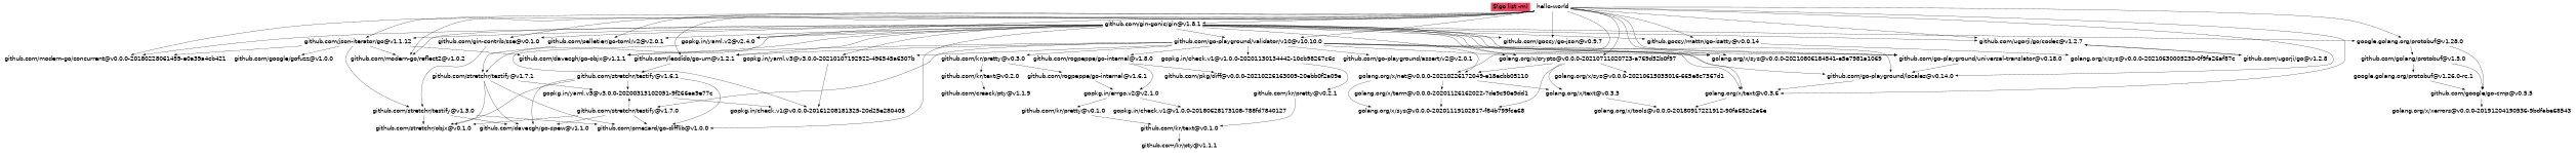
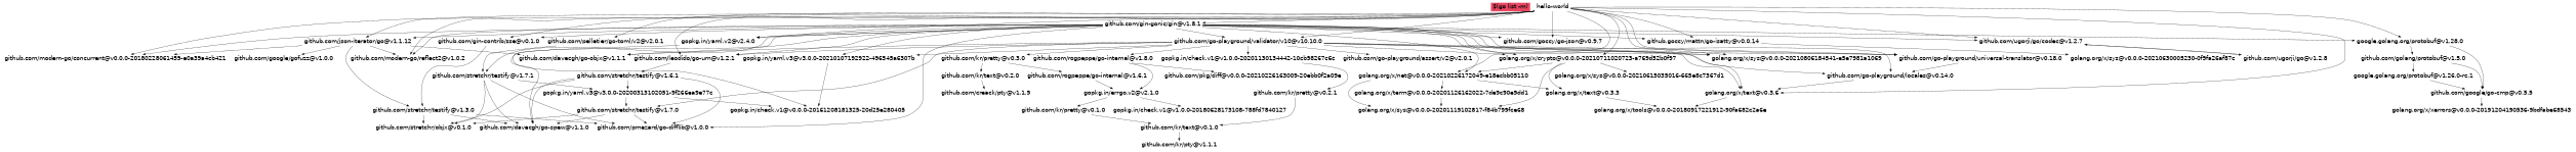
  digraph {
    root="$(go list -m)"
    node [fontname=Helvetica fontsize=24 shape=plaintext]
    "$(go list -m)" [fillcolor="#E94762" style=filled]
    "github.com/gin-contrib/sse@v0.1.0"
    "github.com/stretchr/testify@v1.3.0"
    "github.com/pmezard/go-difflib@v1.0.0"
    "github.com/davecgh/go-spew@v1.1.0"
    "github.com/stretchr/objx@v0.1.0"
    "github.com/gin-gonic/gin@v1.8.1"
    n8 [label="github.com/davecgh/go-objx@v1.1.1"]
    "github.com/go-playground/locales@v0.14.0"
    "github.com/go-playground/universal-translator@v0.18.0"
    "github.com/go-playground/validator/v10@v10.10.0"
    "github.com/goccy/go-json@v0.9.7"
    "github.com/json-iterator/go@v1.1.12"
    "github.com/leodido/go-urn@v1.2.1"
    n15 [label="github.goccy/mattn/go-isatty@v0.0.14"]
    "github.com/modern-go/concurrent@v0.0.0-20180228061459-e0a39a4cb421"
    "github.com/modern-go/reflect2@v1.0.2"
    "github.com/pelletier/go-toml/v2@v2.0.1"
    "github.com/stretchr/testify@v1.7.1"
    "github.com/ugorji/go/codec@v1.2.7"
    "golang.org/x/crypto@v0.0.0-20210711020723-a769d52b0f97"
    "golang.org/x/net@v0.0.0-20210226172049-e18ecbb05110"
    "golang.org/x/sys@v0.0.0-20210806184541-e5e7981a1069"
    "golang.org/x/text@v0.3.6"
    "google.golang.org/protobuf@v1.28.0"
    "gopkg.in/yaml.v2@v2.4.0"
    "gopkg.in/yaml.v3@v3.0.0-20210107192922-496545a6307b"
    "github.com/go-playground/assert/v2@v2.0.1"
    "github.com/kr/pretty@v0.3.0"
    "github.com/rogpeppe/go-internal@v1.8.0"
    "github.com/stretchr/testify@v1.7.0"
    "gopkg.in/check.v1@v1.0.0-20201130134442-10cb98267c6c"
    "github.com/google/gofuzz@v1.0.0"
    "github.com/stretchr/testify@v1.6.1"
    "golang.org/x/sys@v0.0.0-20210630005230-0f9fa26af87c"
    "gopkg.in/yaml.v3@v3.0.0-20200313102051-9f266ea9e77c"
    n37 [label="github.com/ugorji/go@v1.2.8"]
    "golang.org/x/sys@v0.0.0-20210615035016-665e8c7367d1"
    "golang.org/x/text@v0.3.3"
    "golang.org/x/sys@v0.0.0-20201119102817-f84b799fce68"
    "golang.org/x/term@v0.0.0-20201126162022-7de9c90e9dd1"
    "golang.org/x/tools@v0.0.0-20180917221912-90fa682c2a6e"
    "github.com/golang/protobuf@v1.5.0"
    "github.com/google/go-cmp@v0.5.5"
    "gopkg.in/check.v1@v0.0.0-20161208181325-20d25e280405"
    "github.com/kr/text@v0.2.0"
    "github.com/rogpeppe/go-internal@v1.6.1"
    "gopkg.in/errgo.v2@v2.1.0"
    "github.com/pkg/diff@v0.0.0-20210226163009-20ebb0f2a09e"
    "github.com/kr/pretty@v0.2.1"
    "google.golang.org/protobuf@v1.26.0-rc.1"
    "golang.org/x/xerrors@v0.0.0-20191204190536-9bdfabe68543"
    "github.com/creack/pty@v1.1.9"
    "github.com/kr/pretty@v0.1.0"
    "gopkg.in/check.v1@v1.0.0-20180628173108-788fd7840127"
    "github.com/kr/text@v0.1.0"
    "github.com/kr/pty@v1.1.1"
    "hello-world"
    "github.com/gin-contrib/sse@v0.1.0" -> "github.com/stretchr/testify@v1.3.0"
    "github.com/stretchr/testify@v1.3.0" -> "github.com/pmezard/go-difflib@v1.0.0"
    "github.com/stretchr/testify@v1.3.0" -> "github.com/davecgh/go-spew@v1.1.0"
    "github.com/stretchr/testify@v1.3.0" -> "github.com/stretchr/objx@v0.1.0"
    "github.com/gin-gonic/gin@v1.8.1" -> "github.com/gin-contrib/sse@v0.1.0"
    "github.com/gin-gonic/gin@v1.8.1" -> "github.com/pmezard/go-difflib@v1.0.0"
    "github.com/gin-gonic/gin@v1.8.1" -> n8
    "github.com/gin-gonic/gin@v1.8.1" -> "github.com/go-playground/locales@v0.14.0"
    "github.com/gin-gonic/gin@v1.8.1" -> "github.com/go-playground/universal-translator@v0.18.0"
    "github.com/gin-gonic/gin@v1.8.1" -> "github.com/go-playground/validator/v10@v10.10.0"
    "github.com/gin-gonic/gin@v1.8.1" -> "github.com/goccy/go-json@v0.9.7"
    "github.com/gin-gonic/gin@v1.8.1" -> "github.com/json-iterator/go@v1.1.12"
    "github.com/gin-gonic/gin@v1.8.1" -> "github.com/leodido/go-urn@v1.2.1"
    "github.com/gin-gonic/gin@v1.8.1" -> n15
    "github.com/gin-gonic/gin@v1.8.1" -> "github.com/modern-go/concurrent@v0.0.0-20180228061459-e0a39a4cb421"
    "github.com/gin-gonic/gin@v1.8.1" -> "github.com/modern-go/reflect2@v1.0.2"
-   "github.com/gin-gonic/gin@v1.8.1" -> "github.com/pelletier/go-toml/v2@v2.0.1"
+   "github.com/gin-gonic/gin@v1.8.1" -> "github.com/davecgh/go-spew@v1.1.0"
    "github.com/gin-gonic/gin@v1.8.1" -> "github.com/stretchr/testify@v1.7.1"
    "github.com/gin-gonic/gin@v1.8.1" -> "github.com/ugorji/go/codec@v1.2.7"
    "github.com/gin-gonic/gin@v1.8.1" -> "golang.org/x/crypto@v0.0.0-20210711020723-a769d52b0f97"
    "github.com/gin-gonic/gin@v1.8.1" -> "golang.org/x/net@v0.0.0-20210226172049-e18ecbb05110"
    "github.com/gin-gonic/gin@v1.8.1" -> "golang.org/x/sys@v0.0.0-20210806184541-e5e7981a1069"
    "github.com/gin-gonic/gin@v1.8.1" -> "golang.org/x/text@v0.3.6"
    "github.com/gin-gonic/gin@v1.8.1" -> "google.golang.org/protobuf@v1.28.0"
    "github.com/gin-gonic/gin@v1.8.1" -> "gopkg.in/yaml.v2@v2.4.0"
    "github.com/gin-gonic/gin@v1.8.1" -> "gopkg.in/yaml.v3@v3.0.0-20210107192922-496545a6307b"
    "github.com/go-playground/locales@v0.14.0" -> "golang.org/x/text@v0.3.6"
    "github.com/go-playground/universal-translator@v0.18.0" -> "github.com/go-playground/locales@v0.14.0"
    "github.com/go-playground/validator/v10@v10.10.0" -> n8
    "github.com/go-playground/validator/v10@v10.10.0" -> "github.com/go-playground/locales@v0.14.0"
    "github.com/go-playground/validator/v10@v10.10.0" -> "github.com/go-playground/universal-translator@v0.18.0"
    "github.com/go-playground/validator/v10@v10.10.0" -> "github.com/leodido/go-urn@v1.2.1"
    "github.com/go-playground/validator/v10@v10.10.0" -> "golang.org/x/crypto@v0.0.0-20210711020723-a769d52b0f97"
    "github.com/go-playground/validator/v10@v10.10.0" -> "golang.org/x/sys@v0.0.0-20210806184541-e5e7981a1069"
    "github.com/go-playground/validator/v10@v10.10.0" -> "golang.org/x/text@v0.3.6"
    "github.com/go-playground/validator/v10@v10.10.0" -> "gopkg.in/yaml.v3@v3.0.0-20210107192922-496545a6307b"
    "github.com/go-playground/validator/v10@v10.10.0" -> "github.com/go-playground/assert/v2@v2.0.1"
    "github.com/go-playground/validator/v10@v10.10.0" -> "github.com/kr/pretty@v0.3.0"
    "github.com/go-playground/validator/v10@v10.10.0" -> "github.com/rogpeppe/go-internal@v1.8.0"
    "github.com/go-playground/validator/v10@v10.10.0" -> "github.com/stretchr/testify@v1.7.0"
    "github.com/go-playground/validator/v10@v10.10.0" -> "gopkg.in/check.v1@v1.0.0-20201130134442-10cb98267c6c"
    "github.com/json-iterator/go@v1.1.12" -> "github.com/stretchr/testify@v1.3.0"
    "github.com/json-iterator/go@v1.1.12" -> n8
    "github.com/json-iterator/go@v1.1.12" -> "github.com/modern-go/concurrent@v0.0.0-20180228061459-e0a39a4cb421"
    "github.com/json-iterator/go@v1.1.12" -> "github.com/modern-go/reflect2@v1.0.2"
    "github.com/json-iterator/go@v1.1.12" -> "github.com/google/gofuzz@v1.0.0"
    "github.com/leodido/go-urn@v1.2.1" -> "github.com/stretchr/testify@v1.6.1"
    n15 -> "golang.org/x/sys@v0.0.0-20210630005230-0f9fa26af87c"
    "github.com/pelletier/go-toml/v2@v2.0.1" -> "github.com/stretchr/testify@v1.7.1"
    "github.com/stretchr/testify@v1.7.1" -> "github.com/pmezard/go-difflib@v1.0.0"
    "github.com/stretchr/testify@v1.7.1" -> "github.com/davecgh/go-spew@v1.1.0"
    "github.com/stretchr/testify@v1.7.1" -> "github.com/stretchr/objx@v0.1.0"
    "github.com/stretchr/testify@v1.7.1" -> "gopkg.in/yaml.v3@v3.0.0-20200313102051-9f266ea9e77c"
    "github.com/ugorji/go/codec@v1.2.7" -> n37
    "golang.org/x/crypto@v0.0.0-20210711020723-a769d52b0f97" -> "golang.org/x/net@v0.0.0-20210226172049-e18ecbb05110"
    "golang.org/x/crypto@v0.0.0-20210711020723-a769d52b0f97" -> "golang.org/x/sys@v0.0.0-20210615035016-665e8c7367d1"
    "golang.org/x/crypto@v0.0.0-20210711020723-a769d52b0f97" -> "golang.org/x/text@v0.3.3"
    "golang.org/x/crypto@v0.0.0-20210711020723-a769d52b0f97" -> "golang.org/x/sys@v0.0.0-20201119102817-f84b799fce68"
    "golang.org/x/net@v0.0.0-20210226172049-e18ecbb05110" -> "golang.org/x/text@v0.3.3"
    "golang.org/x/net@v0.0.0-20210226172049-e18ecbb05110" -> "golang.org/x/sys@v0.0.0-20201119102817-f84b799fce68"
    "golang.org/x/net@v0.0.0-20210226172049-e18ecbb05110" -> "golang.org/x/term@v0.0.0-20201126162022-7de9c90e9dd1"
    "golang.org/x/text@v0.3.6" -> "golang.org/x/tools@v0.0.0-20180917221912-90fa682c2a6e"
    "google.golang.org/protobuf@v1.28.0" -> "github.com/golang/protobuf@v1.5.0"
    "google.golang.org/protobuf@v1.28.0" -> "github.com/google/go-cmp@v0.5.5"
    "gopkg.in/yaml.v2@v2.4.0" -> "gopkg.in/check.v1@v0.0.0-20161208181325-20d25e280405"
    "gopkg.in/yaml.v3@v3.0.0-20210107192922-496545a6307b" -> "gopkg.in/check.v1@v0.0.0-20161208181325-20d25e280405"
    "github.com/kr/pretty@v0.3.0" -> "github.com/kr/text@v0.2.0"
    "github.com/kr/pretty@v0.3.0" -> "github.com/rogpeppe/go-internal@v1.6.1"
    "github.com/rogpeppe/go-internal@v1.8.0" -> "gopkg.in/errgo.v2@v2.1.0"
    "github.com/rogpeppe/go-internal@v1.8.0" -> "github.com/pkg/diff@v0.0.0-20210226163009-20ebb0f2a09e"
    "github.com/stretchr/testify@v1.7.0" -> "github.com/pmezard/go-difflib@v1.0.0"
    "github.com/stretchr/testify@v1.7.0" -> "github.com/davecgh/go-spew@v1.1.0"
    "github.com/stretchr/testify@v1.7.0" -> "github.com/stretchr/objx@v0.1.0"
-   "github.com/stretchr/testify@v1.7.0" -> "gopkg.in/yaml.v3@v3.0.0-20200313102051-9f266ea9e77c"
+   "gopkg.in/yaml.v3@v3.0.0-20200313102051-9f266ea9e77c" -> "github.com/stretchr/testify@v1.7.0"
    "gopkg.in/check.v1@v1.0.0-20201130134442-10cb98267c6c" -> "github.com/kr/pretty@v0.2.1"
    "github.com/stretchr/testify@v1.6.1" -> "github.com/pmezard/go-difflib@v1.0.0"
    "github.com/stretchr/testify@v1.6.1" -> "github.com/davecgh/go-spew@v1.1.0"
    "github.com/stretchr/testify@v1.6.1" -> "github.com/stretchr/objx@v0.1.0"
    "github.com/stretchr/testify@v1.6.1" -> "gopkg.in/yaml.v3@v3.0.0-20200313102051-9f266ea9e77c"
    "gopkg.in/yaml.v3@v3.0.0-20200313102051-9f266ea9e77c" -> "gopkg.in/check.v1@v0.0.0-20161208181325-20d25e280405"
    n37 -> "github.com/ugorji/go/codec@v1.2.7"
    "golang.org/x/text@v0.3.3" -> "golang.org/x/tools@v0.0.0-20180917221912-90fa682c2a6e"
    "golang.org/x/term@v0.0.0-20201126162022-7de9c90e9dd1" -> "golang.org/x/sys@v0.0.0-20201119102817-f84b799fce68"
    "github.com/golang/protobuf@v1.5.0" -> "github.com/google/go-cmp@v0.5.5"
    "github.com/golang/protobuf@v1.5.0" -> "google.golang.org/protobuf@v1.26.0-rc.1"
    "github.com/google/go-cmp@v0.5.5" -> "golang.org/x/xerrors@v0.0.0-20191204190536-9bdfabe68543"
    "github.com/kr/text@v0.2.0" -> "github.com/creack/pty@v1.1.9"
    "github.com/rogpeppe/go-internal@v1.6.1" -> "gopkg.in/errgo.v2@v2.1.0"
    "gopkg.in/errgo.v2@v2.1.0" -> "github.com/kr/pretty@v0.1.0"
    "gopkg.in/errgo.v2@v2.1.0" -> "gopkg.in/check.v1@v1.0.0-20180628173108-788fd7840127"
    "github.com/kr/pretty@v0.2.1" -> "github.com/kr/text@v0.1.0"
    "google.golang.org/protobuf@v1.26.0-rc.1" -> "github.com/google/go-cmp@v0.5.5"
    "github.com/kr/pretty@v0.1.0" -> "github.com/kr/text@v0.1.0"
    "github.com/kr/text@v0.1.0" -> "github.com/kr/pty@v1.1.1"
    "hello-world" -> "github.com/gin-contrib/sse@v0.1.0"
    "hello-world" -> "github.com/gin-gonic/gin@v1.8.1"
-   "hello-world" -> "github.com/go-playground/locales@v0.14.0"
    "hello-world" -> "github.com/go-playground/universal-translator@v0.18.0"
    "hello-world" -> "github.com/go-playground/validator/v10@v10.10.0"
    "hello-world" -> "github.com/goccy/go-json@v0.9.7"
    "hello-world" -> "github.com/json-iterator/go@v1.1.12"
    "hello-world" -> "github.com/leodido/go-urn@v1.2.1"
    "hello-world" -> n15
    "hello-world" -> "github.com/modern-go/concurrent@v0.0.0-20180228061459-e0a39a4cb421"
    "hello-world" -> "github.com/modern-go/reflect2@v1.0.2"
    "hello-world" -> "github.com/pelletier/go-toml/v2@v2.0.1"
    "hello-world" -> "github.com/ugorji/go/codec@v1.2.7"
    "hello-world" -> "golang.org/x/crypto@v0.0.0-20210711020723-a769d52b0f97"
    "hello-world" -> "golang.org/x/net@v0.0.0-20210226172049-e18ecbb05110"
    "hello-world" -> "golang.org/x/sys@v0.0.0-20210806184541-e5e7981a1069"
    "hello-world" -> "golang.org/x/text@v0.3.6"
    "hello-world" -> "google.golang.org/protobuf@v1.28.0"
    "hello-world" -> "gopkg.in/yaml.v2@v2.4.0"
  }
